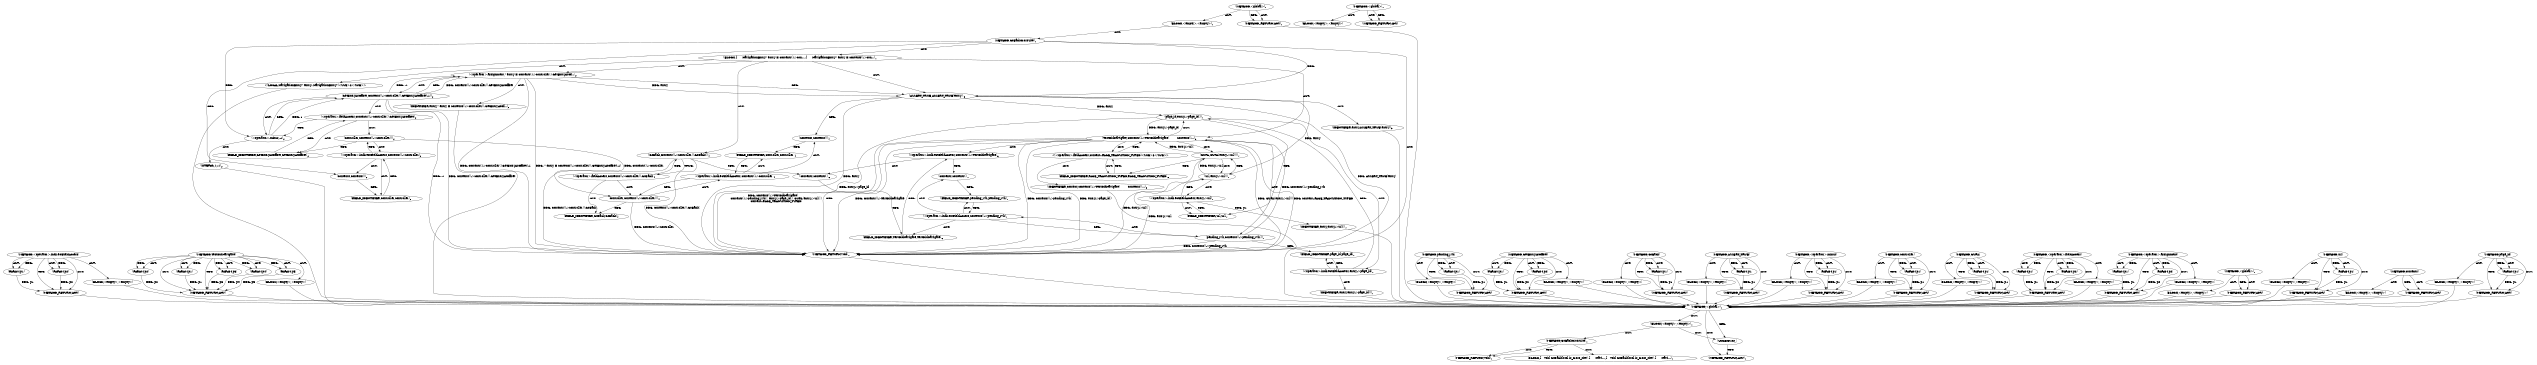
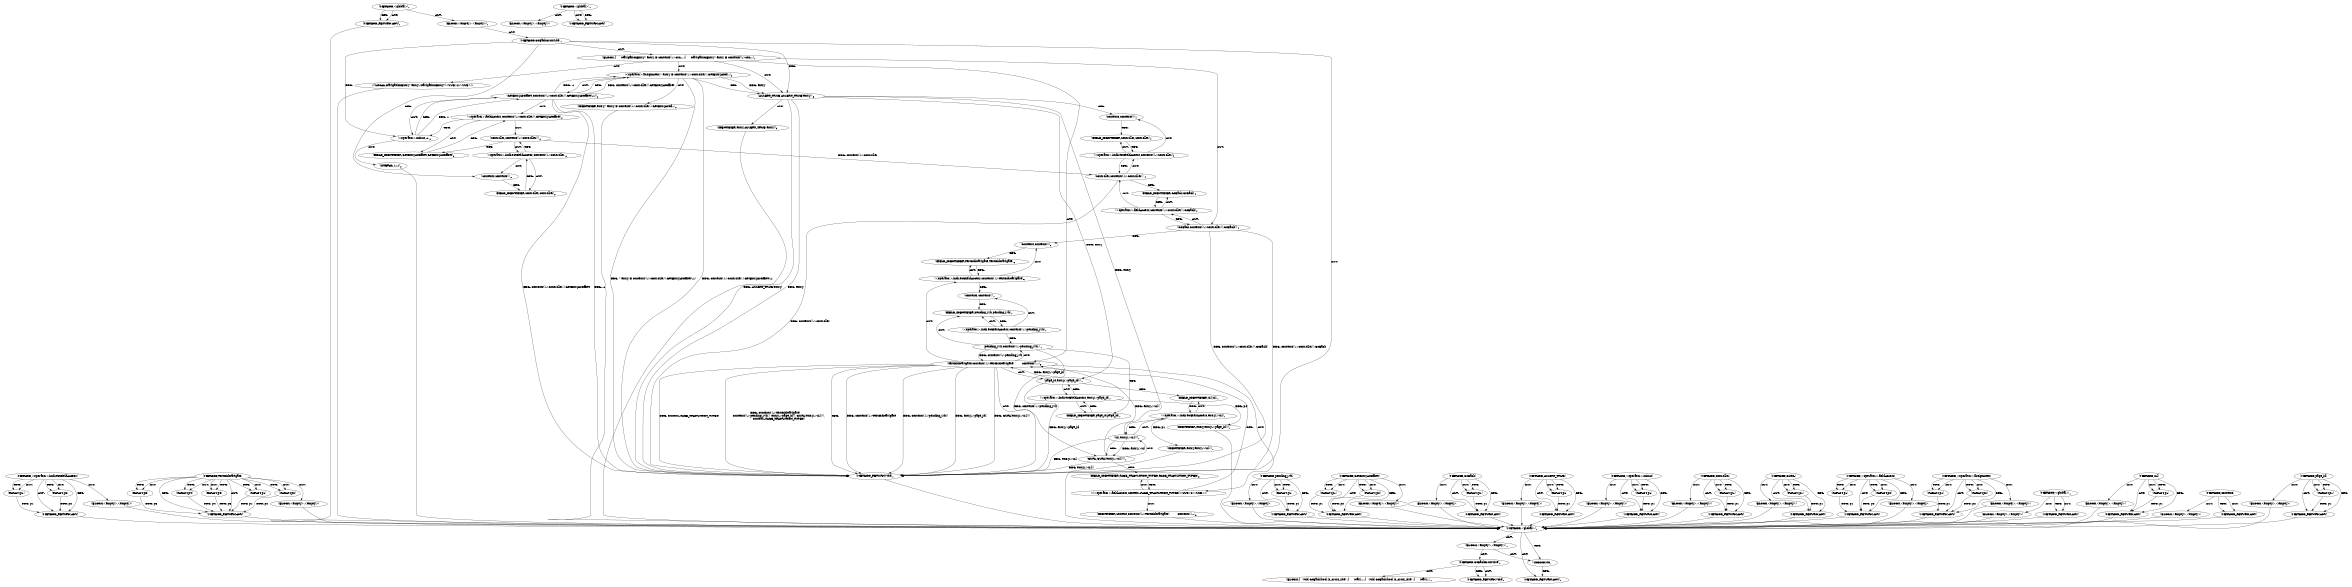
  digraph {
    n1 [label=<(METHOD,&lt;operator&gt;.indirectFieldAccess)>]
    n2 [label=<(PARAM,p1)>]
    n3 [label=<(PARAM,p2)>]
    n4 [label=<(BLOCK,&lt;empty&gt;,&lt;empty&gt;)>]
    n5 [label=<(METHOD_RETURN,ANY)>]
    n6 [label=<(METHOD,&lt;global&gt;)<SUB>1</SUB>>]
    n7 [label=<(BLOCK,&lt;empty&gt;,&lt;empty&gt;)<SUB>1</SUB>>]
    n8 [label=<(UNKNOWN,,)>]
    n9 [label=<(METHOD_RETURN,ANY)<SUB>1</SUB>>]
    n10 [label=<(METHOD,TestDidNavigate)>]
    n11 [label=<(PARAM,p1)>]
    n12 [label=<(PARAM,p2)>]
    n13 [label=<(PARAM,p3)>]
    n14 [label=<(PARAM,p4)>]
    n15 [label=<(PARAM,p5)>]
    n16 [label=<(BLOCK,&lt;empty&gt;,&lt;empty&gt;)>]
    n17 [label=<(METHOD_RETURN,ANY)>]
    n18 [label=<(METHOD,&lt;global&gt;)<SUB>1</SUB>>]
    n19 [label=<(BLOCK,&lt;empty&gt;,&lt;empty&gt;)<SUB>1</SUB>>]
    n20 [label=<(METHOD_RETURN,ANY)<SUB>1</SUB>>]
    n21 [label=<(METHOD,GoBackCrossSite)<SUB>1</SUB>>]
    n22 [label=<(BLOCK,{      NavigationEntry* entry = contents()-&gt;con...,{      NavigationEntry* entry = contents()-&gt;con...)<SUB>1</SUB>>]
    n23 [label=<(contents,contents())<SUB>2</SUB>>]
    n24 [label=<(&lt;operator&gt;.minus,-1)<SUB>2</SUB>>]
    n25 [label=<(ASSERT_TRUE,ASSERT_TRUE(entry))<SUB>3</SUB>>]
    n26 [label=<(METHOD_RETURN,void)<SUB>1</SUB>>]
    n27 [label="<(LOCAL,NavigationEntry* entry: NavigationEntry*)<SUB>2</SUB>>"]
    n28 [label=<(&lt;operator&gt;.assignment,* entry = contents()-&gt;controller().GetEntryAtOf...)<SUB>2</SUB>>]
    n29 [label=<(GoBack,contents()-&gt;controller().GoBack())<SUB>4</SUB>>]
    n30 [label=<(TestDidNavigate,contents()-&gt;TestDidNavigate(         contents()...)<SUB>6</SUB>>]
    n31 [label=<(FIELD_IDENTIFIER,controller,controller)<SUB>2</SUB>>]
    n32 [label=<(GetEntryAtOffset,contents()-&gt;controller().GetEntryAtOffset(-1))<SUB>2</SUB>>]
    n33 [label=<(LITERAL,1,-1)<SUB>2</SUB>>]
    n34 [label=<(IDENTIFIER,entry,ASSERT_TRUE(entry))<SUB>3</SUB>>]
    n35 [label=<(contents,contents())<SUB>4</SUB>>]
    n36 [label=<(page_id,entry-&gt;page_id())<SUB>7</SUB>>]
    n37 [label=<(url,entry-&gt;url())<SUB>7</SUB>>]
    n38 [label=<(IDENTIFIER,entry,* entry = contents()-&gt;controller().GetEntryAtOf...)<SUB>2</SUB>>]
    n39 [label=<(&lt;operator&gt;.fieldAccess,contents()-&gt;controller().GoBack)<SUB>4</SUB>>]
    n40 [label=<(contents,contents())<SUB>6</SUB>>]
    n41 [label=<(&lt;operator&gt;.indirectFieldAccess,contents()-&gt;TestDidNavigate)<SUB>6</SUB>>]
    n42 [label=<(pending_rvh,contents()-&gt;pending_rvh())<SUB>7</SUB>>]
    n43 [label=<(GURL,GURL(entry-&gt;url()))<SUB>7</SUB>>]
    n44 [label="<(&lt;operator&gt;.fieldAccess,content::PAGE_TRANSITION_TYPED)<SUB>8</SUB>>"]
    n45 [label=<(&lt;operator&gt;.fieldAccess,contents()-&gt;controller().GetEntryAtOffset)<SUB>2</SUB>>]
    n46 [label=<(controller,contents()-&gt;controller())<SUB>2</SUB>>]
    n47 [label=<(FIELD_IDENTIFIER,GetEntryAtOffset,GetEntryAtOffset)<SUB>2</SUB>>]
    n48 [label=<(&lt;operator&gt;.indirectFieldAccess,contents()-&gt;controller)<SUB>2</SUB>>]
    n49 [label=<(controller,contents()-&gt;controller())<SUB>4</SUB>>]
    n50 [label=<(FIELD_IDENTIFIER,GoBack,GoBack)<SUB>4</SUB>>]
    n51 [label=<(&lt;operator&gt;.indirectFieldAccess,contents()-&gt;controller)<SUB>4</SUB>>]
    n52 [label=<(FIELD_IDENTIFIER,controller,controller)<SUB>4</SUB>>]
    n53 [label=<(&lt;operator&gt;.indirectFieldAccess,entry-&gt;page_id)<SUB>7</SUB>>]
    n54 [label=<(FIELD_IDENTIFIER,url,url)<SUB>7</SUB>>]
    n55 [label=<(&lt;operator&gt;.indirectFieldAccess,entry-&gt;url)<SUB>7</SUB>>]
    n56 [label=<(FIELD_IDENTIFIER,TestDidNavigate,TestDidNavigate)<SUB>6</SUB>>]
    n57 [label=<(contents,contents())<SUB>7</SUB>>]
    n58 [label=<(&lt;operator&gt;.indirectFieldAccess,contents()-&gt;pending_rvh)<SUB>7</SUB>>]
    n59 [label=<(FIELD_IDENTIFIER,page_id,page_id)<SUB>7</SUB>>]
    n60 [label=<(FIELD_IDENTIFIER,PAGE_TRANSITION_TYPED,PAGE_TRANSITION_TYPED)<SUB>8</SUB>>]
    n61 [label=<(IDENTIFIER,content,contents()-&gt;TestDidNavigate(         contents()...)<SUB>8</SUB>>]
    n62 [label=<(FIELD_IDENTIFIER,pending_rvh,pending_rvh)<SUB>7</SUB>>]
    n63 [label=<(IDENTIFIER,entry,entry-&gt;page_id())<SUB>7</SUB>>]
    n64 [label=<(IDENTIFIER,entry,entry-&gt;url())<SUB>7</SUB>>]
    n65 [label=<(METHOD,pending_rvh)>]
    n66 [label=<(PARAM,p1)>]
    n67 [label=<(BLOCK,&lt;empty&gt;,&lt;empty&gt;)>]
    n68 [label=<(METHOD_RETURN,ANY)>]
    n69 [label=<(METHOD,GetEntryAtOffset)>]
    n70 [label=<(PARAM,p1)>]
    n71 [label=<(PARAM,p2)>]
    n72 [label=<(BLOCK,&lt;empty&gt;,&lt;empty&gt;)>]
    n73 [label=<(METHOD_RETURN,ANY)>]
    n74 [label=<(METHOD,GoBack)>]
    n75 [label=<(PARAM,p1)>]
    n76 [label=<(BLOCK,&lt;empty&gt;,&lt;empty&gt;)>]
    n77 [label=<(METHOD_RETURN,ANY)>]
    n78 [label=<(METHOD,ASSERT_TRUE)>]
    n79 [label=<(PARAM,p1)>]
    n80 [label=<(BLOCK,&lt;empty&gt;,&lt;empty&gt;)>]
    n81 [label=<(METHOD_RETURN,ANY)>]
    n82 [label=<(METHOD,&lt;operator&gt;.minus)>]
    n83 [label=<(PARAM,p1)>]
    n84 [label=<(BLOCK,&lt;empty&gt;,&lt;empty&gt;)>]
    n85 [label=<(METHOD_RETURN,ANY)>]
    n86 [label=<(METHOD,controller)>]
    n87 [label=<(PARAM,p1)>]
    n88 [label=<(BLOCK,&lt;empty&gt;,&lt;empty&gt;)>]
    n89 [label=<(METHOD_RETURN,ANY)>]
    n90 [label=<(METHOD,GURL)>]
    n91 [label=<(PARAM,p1)>]
    n92 [label=<(BLOCK,&lt;empty&gt;,&lt;empty&gt;)>]
    n93 [label=<(METHOD_RETURN,ANY)>]
    n94 [label=<(METHOD,&lt;operator&gt;.fieldAccess)>]
    n95 [label=<(PARAM,p1)>]
    n96 [label=<(PARAM,p2)>]
    n97 [label=<(BLOCK,&lt;empty&gt;,&lt;empty&gt;)>]
    n98 [label=<(METHOD_RETURN,ANY)>]
    n99 [label=<(METHOD,&lt;operator&gt;.assignment)>]
    n100 [label=<(PARAM,p1)>]
    n101 [label=<(PARAM,p2)>]
    n102 [label=<(BLOCK,&lt;empty&gt;,&lt;empty&gt;)>]
    n103 [label=<(METHOD_RETURN,ANY)>]
    n104 [label=<(METHOD,&lt;global&gt;)<SUB>1</SUB>>]
    n105 [label=<(BLOCK,&lt;empty&gt;,&lt;empty&gt;)>]
    n106 [label=<(METHOD_RETURN,ANY)>]
    n107 [label=<(METHOD,url)>]
    n108 [label=<(PARAM,p1)>]
    n109 [label=<(BLOCK,&lt;empty&gt;,&lt;empty&gt;)>]
    n110 [label=<(METHOD_RETURN,ANY)>]
    n111 [label=<(METHOD,contents)>]
    n112 [label=<(BLOCK,&lt;empty&gt;,&lt;empty&gt;)>]
    n113 [label=<(METHOD_RETURN,ANY)>]
    n114 [label=<(METHOD,page_id)>]
    n115 [label=<(PARAM,p1)>]
    n116 [label=<(BLOCK,&lt;empty&gt;,&lt;empty&gt;)>]
    n117 [label=<(METHOD_RETURN,ANY)>]
    n118 [label=<(METHOD,GoBackCrossSite)<SUB>1</SUB>>]
    n119 [label=<(BLOCK,{   void GoBack(bool is_cross_site) {      Navi...,{   void GoBack(bool is_cross_site) {      Navi...)<SUB>1</SUB>>]
    n120 [label=<(METHOD_RETURN,void)<SUB>1</SUB>>]
    n121 [label=<(METHOD,&lt;global&gt;)<SUB>1</SUB>>]
    n122 [label=<(BLOCK,&lt;empty&gt;,&lt;empty&gt;)>]
    n123 [label=<(METHOD_RETURN,ANY)>]
    n1 -> n2 [label="AST: "]
    n1 -> n2 [label="DDG: "]
    n1 -> n3 [label="AST: "]
    n1 -> n3 [label="DDG: "]
    n1 -> n4 [label="AST: "]
    n1 -> n5 [label="AST: "]
    n1 -> n5 [label="CFG: "]
    n2 -> n5 [label="DDG: p1"]
    n3 -> n5 [label="DDG: p2"]
    n4 -> n6
    n5 -> n6
    n6 -> n7 [label="AST: "]
    n6 -> n8 [label="CFG: "]
    n6 -> n9 [label="AST: "]
    n7 -> n8 [label="AST: "]
    n7 -> n118 [label="AST: "]
    n8 -> n9 [label="CFG: "]
    n10 -> n11 [label="AST: "]
    n10 -> n11 [label="DDG: "]
    n10 -> n12 [label="AST: "]
    n10 -> n12 [label="DDG: "]
    n10 -> n13 [label="AST: "]
    n10 -> n13 [label="DDG: "]
    n10 -> n14 [label="AST: "]
    n10 -> n14 [label="DDG: "]
    n10 -> n15 [label="AST: "]
    n10 -> n15 [label="DDG: "]
    n10 -> n16 [label="AST: "]
    n10 -> n17 [label="AST: "]
    n10 -> n17 [label="CFG: "]
    n11 -> n17 [label="DDG: p1"]
    n12 -> n17 [label="DDG: p2"]
    n13 -> n17 [label="DDG: p3"]
    n14 -> n17 [label="DDG: p4"]
    n15 -> n17 [label="DDG: p5"]
    n16 -> n6
    n17 -> n6
    n18 -> n19 [label="AST: "]
    n18 -> n20 [label="AST: "]
    n18 -> n20 [label="CFG: "]
    n19 -> n21 [label="AST: "]
    n20 -> n6
    n21 -> n22 [label="AST: "]
    n21 -> n23 [label="CFG: "]
    n21 -> n24 [label="DDG: "]
    n21 -> n25 [label="DDG: "]
    n21 -> n26 [label="AST: "]
    n22 -> n25 [label="AST: "]
    n22 -> n27 [label="AST: "]
    n22 -> n28 [label="AST: "]
    n22 -> n29 [label="AST: "]
    n22 -> n30 [label="AST: "]
    n23 -> n31 [label="CFG: "]
    n24 -> n32 [label="CFG: "]
    n24 -> n32 [label="DDG: 1"]
    n24 -> n33 [label="AST: "]
    n25 -> n26 [label="DDG: entry"]
    n25 -> n26 [label="DDG: ASSERT_TRUE(entry)"]
    n25 -> n34 [label="AST: "]
    n25 -> n35 [label="CFG: "]
    n25 -> n36 [label="DDG: entry"]
    n25 -> n37 [label="DDG: entry"]
    n26 -> n6
    n27 -> n6
    n28 -> n25 [label="CFG: "]
    n28 -> n25 [label="DDG: entry"]
    n28 -> n26 [label="DDG: contents()-&gt;controller().GetEntryAtOffset(-1)"]
    n28 -> n26 [label="DDG: * entry = contents()-&gt;controller().GetEntryAtOffset(-1)"]
    n28 -> n32 [label="AST: "]
    n28 -> n38 [label="AST: "]
    n29 -> n26 [label="DDG: contents()-&gt;controller().GoBack"]
    n29 -> n26 [label="DDG: contents()-&gt;controller().GoBack()"]
-   n29 -> n39 [label="TRUE: "]
+   n29 -> n39 [label="AST: "]
    n29 -> n40 [label="CFG: "]
    n30 -> n26 [label="CFG: "]
    n30 -> n26 [label="DDG: contents()-&gt;TestDidNavigate"]
    n30 -> n26 [label="DDG: contents()-&gt;pending_rvh()"]
    n30 -> n26 [label="DDG: entry-&gt;page_id()"]
    n30 -> n26 [label="DDG: GURL(entry-&gt;url())"]
    n30 -> n26 [label="DDG: content::PAGE_TRANSITION_TYPED"]
    n30 -> n26 [label="DDG: contents()-&gt;TestDidNavigate(\n        contents()-&gt;pending_rvh(), entry-&gt;page_id(), GURL(entry-&gt;url()),\n        content::PAGE_TRANSITION_TYPED)"]
    n30 -> n36 [label="AST: "]
    n30 -> n41 [label="AST: "]
    n30 -> n42 [label="AST: "]
    n30 -> n43 [label="AST: "]
    n30 -> n44 [label="AST: "]
    n31 -> n48 [label="CFG: "]
    n32 -> n24 [label="AST: "]
    n32 -> n26 [label="DDG: contents()-&gt;controller().GetEntryAtOffset"]
    n32 -> n26 [label="DDG: -1"]
    n32 -> n28 [label="CFG: "]
    n32 -> n28 [label="DDG: contents()-&gt;controller().GetEntryAtOffset"]
    n32 -> n28 [label="DDG: -1"]
    n32 -> n45 [label="AST: "]
    n33 -> n6
    n34 -> n6
    n35 -> n52 [label="CFG: "]
    n36 -> n26 [label="DDG: entry-&gt;page_id"]
    n36 -> n30 [label="DDG: entry-&gt;page_id"]
    n36 -> n53 [label="AST: "]
    n36 -> n54 [label="CFG: "]
    n37 -> n26 [label="DDG: entry-&gt;url"]
    n37 -> n43 [label="CFG: "]
    n37 -> n43 [label="DDG: entry-&gt;url"]
    n37 -> n55 [label="AST: "]
    n38 -> n6
    n39 -> n29 [label="CFG: "]
    n39 -> n49 [label="AST: "]
    n39 -> n50 [label="AST: "]
    n40 -> n56 [label="CFG: "]
    n41 -> n40 [label="AST: "]
-   n58 -> n56 [label="AST: "]
+   n41 -> n56 [label="AST: "]
    n41 -> n57 [label="CFG: "]
    n42 -> n26 [label="DDG: contents()-&gt;pending_rvh"]
    n42 -> n30 [label="DDG: contents()-&gt;pending_rvh"]
-   n42 -> n58 [label="AST: "]
+   n42 -> n62 [label="AST: "]
    n42 -> n59 [label="CFG: "]
    n43 -> n26 [label="DDG: entry-&gt;url()"]
    n43 -> n30 [label="DDG: entry-&gt;url()"]
    n43 -> n37 [label="AST: "]
    n43 -> n60 [label="CFG: "]
    n44 -> n30 [label="CFG: "]
    n44 -> n60 [label="AST: "]
    n44 -> n61 [label="AST: "]
    n45 -> n24 [label="CFG: "]
    n45 -> n46 [label="AST: "]
    n45 -> n47 [label="AST: "]
    n46 -> n47 [label="CFG: "]
    n46 -> n48 [label="AST: "]
    n46 -> n49 [label="DDG: contents()-&gt;controller"]
    n47 -> n45 [label="CFG: "]
    n48 -> n23 [label="AST: "]
    n48 -> n31 [label="AST: "]
    n48 -> n46 [label="CFG: "]
    n49 -> n26 [label="DDG: contents()-&gt;controller"]
    n49 -> n50 [label="CFG: "]
    n49 -> n51 [label="AST: "]
+   n50 -> n39 [label="CFG: "]
    n51 -> n35 [label="AST: "]
    n51 -> n49 [label="CFG: "]
    n51 -> n52 [label="AST: "]
    n52 -> n51 [label="CFG: "]
    n53 -> n36 [label="CFG: "]
    n53 -> n59 [label="AST: "]
-   n53 -> n63 [label="AST: "]
-   n54 -> n55 [label="CFG: "]
+   n53 -> n63 [label="DDG: p4"]
+   n54 -> n55 [label="DDG: "]
    n55 -> n37 [label="CFG: "]
    n55 -> n54 [label="AST: "]
    n55 -> n64 [label="DDG: p1"]
    n56 -> n41 [label="CFG: "]
    n57 -> n62 [label="CFG: "]
    n58 -> n42 [label="CFG: "]
    n58 -> n57 [label="AST: "]
    n58 -> n62 [label="AST: "]
    n59 -> n53 [label="CFG: "]
    n60 -> n44 [label="CFG: "]
    n61 -> n6
    n62 -> n58 [label="CFG: "]
    n63 -> n6
    n64 -> n6
    n65 -> n66 [label="AST: "]
    n65 -> n66 [label="DDG: "]
    n65 -> n67 [label="AST: "]
    n65 -> n68 [label="AST: "]
    n65 -> n68 [label="CFG: "]
    n66 -> n68 [label="DDG: p1"]
    n67 -> n6
    n68 -> n6
    n69 -> n70 [label="AST: "]
    n69 -> n70 [label="DDG: "]
    n69 -> n71 [label="AST: "]
    n69 -> n71 [label="DDG: "]
    n69 -> n72 [label="AST: "]
    n69 -> n73 [label="AST: "]
    n69 -> n73 [label="CFG: "]
    n70 -> n73 [label="DDG: p1"]
    n71 -> n73 [label="DDG: p2"]
    n72 -> n6
    n73 -> n6
    n74 -> n75 [label="AST: "]
    n74 -> n75 [label="DDG: "]
    n74 -> n76 [label="AST: "]
    n74 -> n77 [label="AST: "]
    n74 -> n77 [label="CFG: "]
    n75 -> n77 [label="DDG: p1"]
    n76 -> n6
    n77 -> n6
    n78 -> n79 [label="AST: "]
    n78 -> n79 [label="DDG: "]
    n78 -> n80 [label="AST: "]
    n78 -> n81 [label="AST: "]
    n78 -> n81 [label="CFG: "]
    n79 -> n81 [label="DDG: p1"]
    n80 -> n6
    n81 -> n6
    n82 -> n83 [label="AST: "]
    n82 -> n83 [label="DDG: "]
    n82 -> n84 [label="AST: "]
    n82 -> n85 [label="AST: "]
    n82 -> n85 [label="CFG: "]
    n83 -> n85 [label="DDG: p1"]
    n84 -> n6
    n85 -> n6
    n86 -> n87 [label="AST: "]
    n86 -> n87 [label="DDG: "]
    n86 -> n88 [label="AST: "]
    n86 -> n89 [label="AST: "]
    n86 -> n89 [label="CFG: "]
    n87 -> n89 [label="DDG: p1"]
    n88 -> n6
    n89 -> n6
    n90 -> n91 [label="AST: "]
    n90 -> n91 [label="DDG: "]
    n90 -> n92 [label="AST: "]
    n90 -> n93 [label="AST: "]
    n90 -> n93 [label="CFG: "]
    n91 -> n93 [label="DDG: p1"]
    n92 -> n6
    n93 -> n6
    n94 -> n95 [label="AST: "]
    n94 -> n95 [label="DDG: "]
    n94 -> n96 [label="AST: "]
    n94 -> n96 [label="DDG: "]
    n94 -> n97 [label="AST: "]
    n94 -> n98 [label="AST: "]
    n94 -> n98 [label="CFG: "]
    n95 -> n98 [label="DDG: p1"]
    n96 -> n98 [label="DDG: p2"]
    n97 -> n6
    n98 -> n6
    n99 -> n100 [label="AST: "]
    n99 -> n100 [label="DDG: "]
    n99 -> n101 [label="AST: "]
    n99 -> n101 [label="DDG: "]
    n99 -> n102 [label="AST: "]
    n99 -> n103 [label="AST: "]
    n99 -> n103 [label="CFG: "]
    n100 -> n103 [label="DDG: p1"]
    n101 -> n103 [label="DDG: p2"]
    n102 -> n6
    n103 -> n6
    n104 -> n105 [label="AST: "]
    n104 -> n106 [label="AST: "]
    n104 -> n106 [label="CFG: "]
    n105 -> n6
    n106 -> n6
    n107 -> n108 [label="AST: "]
    n107 -> n108 [label="DDG: "]
    n107 -> n109 [label="AST: "]
    n107 -> n110 [label="AST: "]
    n107 -> n110 [label="CFG: "]
    n108 -> n110 [label="DDG: p1"]
    n109 -> n6
    n110 -> n6
    n111 -> n112 [label="AST: "]
    n111 -> n113 [label="AST: "]
    n111 -> n113 [label="CFG: "]
    n112 -> n6
    n113 -> n6
    n114 -> n115 [label="AST: "]
    n114 -> n115 [label="DDG: "]
    n114 -> n116 [label="AST: "]
    n114 -> n117 [label="AST: "]
    n114 -> n117 [label="CFG: "]
    n115 -> n117 [label="DDG: p1"]
    n116 -> n6
    n117 -> n6
    n118 -> n119 [label="AST: "]
    n118 -> n120 [label="AST: "]
    n118 -> n120 [label="CFG: "]
    n121 -> n122 [label="AST: "]
    n121 -> n123 [label="AST: "]
    n121 -> n123 [label="CFG: "]
  }
